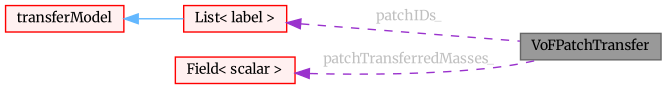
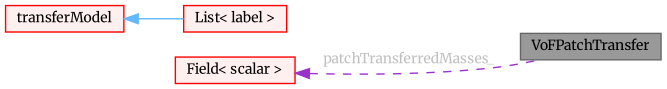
  digraph {
    fontname=Merriweather
    rankdir=LR
    node [color=red fillcolor="#FFF0F0" fontname=Merriweather fontsize=10 shape=box style=filled]
    edge [color=darkorchid3 dir=back fontname=Merriweather fontsize=10 labelfontname=Helvetica labelfontsize=10 style=dashed fontcolor=grey]
    n1 [color=gray40 fillcolor=grey60 fontcolor=black height=0.2 label=VoFPatchTransfer width=0.4]
    n2 [height=0.2 label=transferModel width=0.4]
    n3 [height=0.2 label="List\< label \>" width=0.4]
    n4 [height=0.2 label="Field\< scalar \>" width=0.4]
    n2 -> n3 [color=steelblue1 style=solid fontcolor=""]
-   n3 -> n1 [label=" patchIDs_"]
    n4 -> n1 [label=" patchTransferredMasses_"]
  }
